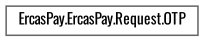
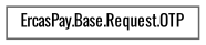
  digraph {
    rankdir=LR
    fontname=Oswald
-   n1 [color=grey40 fillcolor=white fontname=Oswald fontsize=10 height=0.2 label="ErcasPay.ErcasPay.Request.OTP" shape=box style=filled width=0.4]
+   n1 [color=grey40 fillcolor=white fontname=Oswald fontsize=10 height=0.2 label="ErcasPay.Base.Request.OTP" shape=box style=filled width=0.4]
  }
